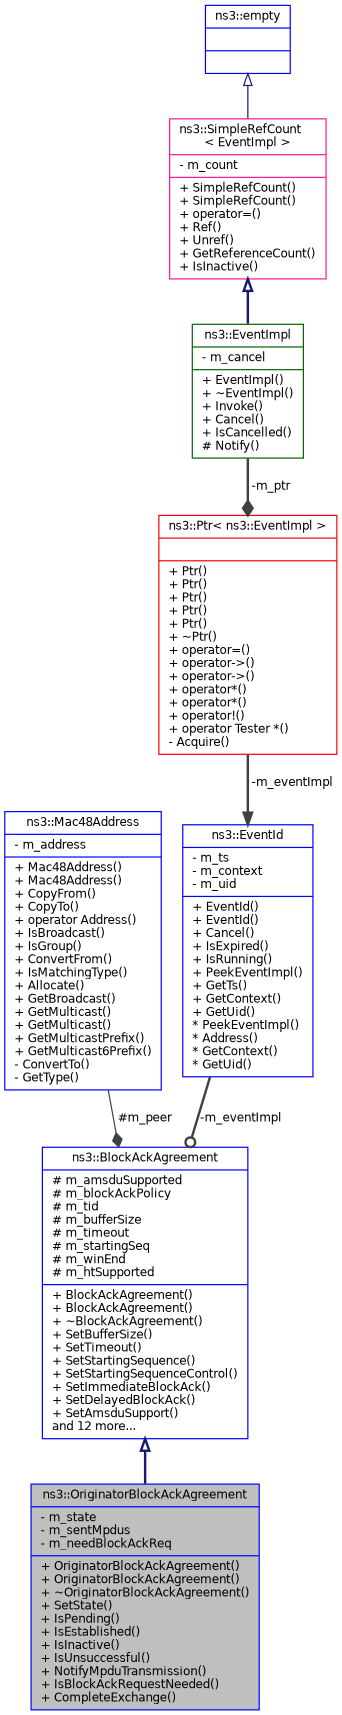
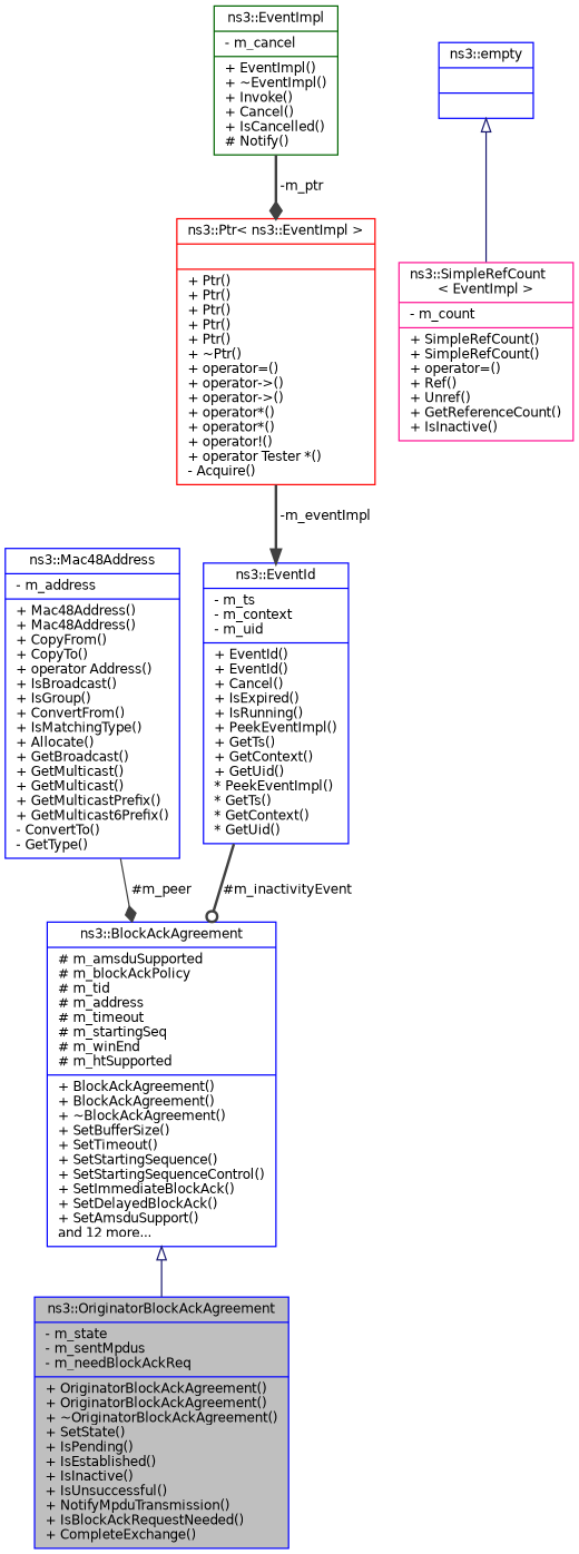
  digraph {
    node [color=blue fillcolor=white fontname=Helvetica fontsize=10 shape=record style=filled]
    edge [color=grey25 fontname=Helvetica fontsize=10 labelfontname=Helvetica labelfontsize=10 style=bold]
    n1 [fillcolor=grey75 fontcolor=black height=0.2 label="{ns3::OriginatorBlockAckAgreement\n|- m_state\l- m_sentMpdus\l- m_needBlockAckReq\l|+ OriginatorBlockAckAgreement()\l+ OriginatorBlockAckAgreement()\l+ ~OriginatorBlockAckAgreement()\l+ SetState()\l+ IsPending()\l+ IsEstablished()\l+ IsInactive()\l+ IsUnsuccessful()\l+ NotifyMpduTransmission()\l+ IsBlockAckRequestNeeded()\l+ CompleteExchange()\l}" width=0.4]
-   n2 [height=0.2 label="{ns3::BlockAckAgreement\n|# m_amsduSupported\l# m_blockAckPolicy\l# m_tid\l# m_bufferSize\l# m_timeout\l# m_startingSeq\l# m_winEnd\l# m_htSupported\l|+ BlockAckAgreement()\l+ BlockAckAgreement()\l+ ~BlockAckAgreement()\l+ SetBufferSize()\l+ SetTimeout()\l+ SetStartingSequence()\l+ SetStartingSequenceControl()\l+ SetImmediateBlockAck()\l+ SetDelayedBlockAck()\l+ SetAmsduSupport()\land 12 more...\l}" width=0.4]
+   n2 [height=0.2 label="{ns3::BlockAckAgreement\n|# m_amsduSupported\l# m_blockAckPolicy\l# m_tid\l# m_address\l# m_timeout\l# m_startingSeq\l# m_winEnd\l# m_htSupported\l|+ BlockAckAgreement()\l+ BlockAckAgreement()\l+ ~BlockAckAgreement()\l+ SetBufferSize()\l+ SetTimeout()\l+ SetStartingSequence()\l+ SetStartingSequenceControl()\l+ SetImmediateBlockAck()\l+ SetDelayedBlockAck()\l+ SetAmsduSupport()\land 12 more...\l}" width=0.4]
    n3 [height=0.2 label="{ns3::Mac48Address\n|- m_address\l|+ Mac48Address()\l+ Mac48Address()\l+ CopyFrom()\l+ CopyTo()\l+ operator Address()\l+ IsBroadcast()\l+ IsGroup()\l+ ConvertFrom()\l+ IsMatchingType()\l+ Allocate()\l+ GetBroadcast()\l+ GetMulticast()\l+ GetMulticast()\l+ GetMulticastPrefix()\l+ GetMulticast6Prefix()\l- ConvertTo()\l- GetType()\l}" width=0.4]
-   n4 [height=0.2 label="{ns3::EventId\n|- m_ts\l- m_context\l- m_uid\l|+ EventId()\l+ EventId()\l+ Cancel()\l+ IsExpired()\l+ IsRunning()\l+ PeekEventImpl()\l+ GetTs()\l+ GetContext()\l+ GetUid()\l* PeekEventImpl()\l* Address()\l* GetContext()\l* GetUid()\l}" width=0.4]
+   n4 [height=0.2 label="{ns3::EventId\n|- m_ts\l- m_context\l- m_uid\l|+ EventId()\l+ EventId()\l+ Cancel()\l+ IsExpired()\l+ IsRunning()\l+ PeekEventImpl()\l+ GetTs()\l+ GetContext()\l+ GetUid()\l* PeekEventImpl()\l* GetTs()\l* GetContext()\l* GetUid()\l}" width=0.4]
    n5 [color=red height=0.2 label="{ns3::Ptr\< ns3::EventImpl \>\n||+ Ptr()\l+ Ptr()\l+ Ptr()\l+ Ptr()\l+ Ptr()\l+ ~Ptr()\l+ operator=()\l+ operator-\>()\l+ operator-\>()\l+ operator*()\l+ operator*()\l+ operator!()\l+ operator Tester *()\l- Acquire()\l}" width=0.4]
    n6 [color=darkgreen height=0.2 label="{ns3::EventImpl\n|- m_cancel\l|+ EventImpl()\l+ ~EventImpl()\l+ Invoke()\l+ Cancel()\l+ IsCancelled()\l# Notify()\l}" width=0.4]
    n7 [color=deeppink height=0.2 label="{ns3::SimpleRefCount\l\< EventImpl \>\n|- m_count\l|+ SimpleRefCount()\l+ SimpleRefCount()\l+ operator=()\l+ Ref()\l+ Unref()\l+ GetReferenceCount()\l+ IsInactive()\l}" width=0.4]
    n8 [height=0.2 label="{ns3::empty\n||}" width=0.4]
-   n2 -> n1 [arrowtail=onormal color=midnightblue dir=back]
+   n2 -> n1 [arrowtail=onormal color=midnightblue dir=back style=solid]
    n3 -> n2 [arrowhead=diamond label=" #m_peer" style=solid]
-   n4 -> n2 [arrowhead=odot label=" -m_eventImpl"]
+   n4 -> n2 [arrowhead=odot label=" #m_inactivityEvent"]
    n5 -> n4 [arrowhead=normal label=" -m_eventImpl"]
    n6 -> n5 [arrowhead=diamond label=" -m_ptr"]
-   n7 -> n6 [arrowtail=onormal color=midnightblue dir=back]
    n8 -> n7 [arrowtail=onormal color=midnightblue dir=back style=solid]
  }
